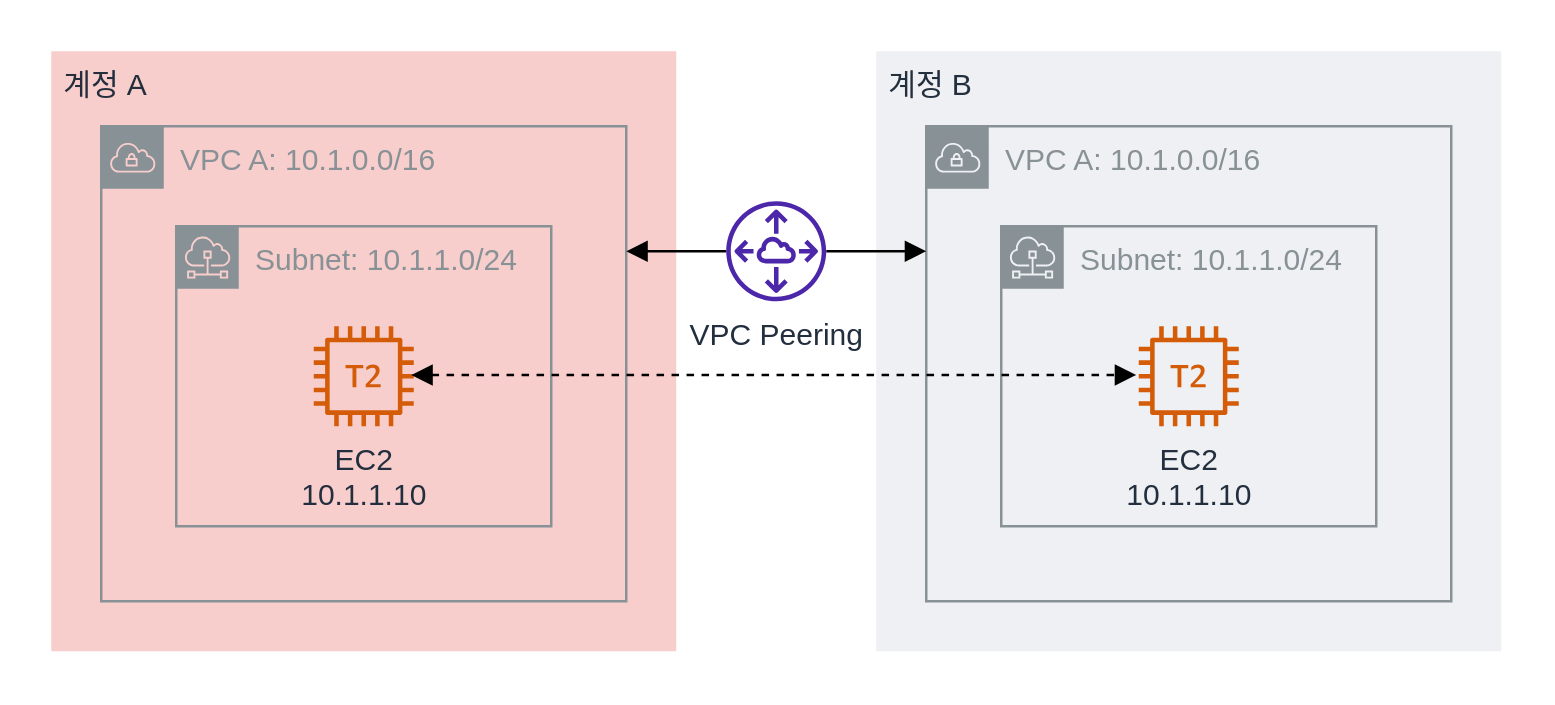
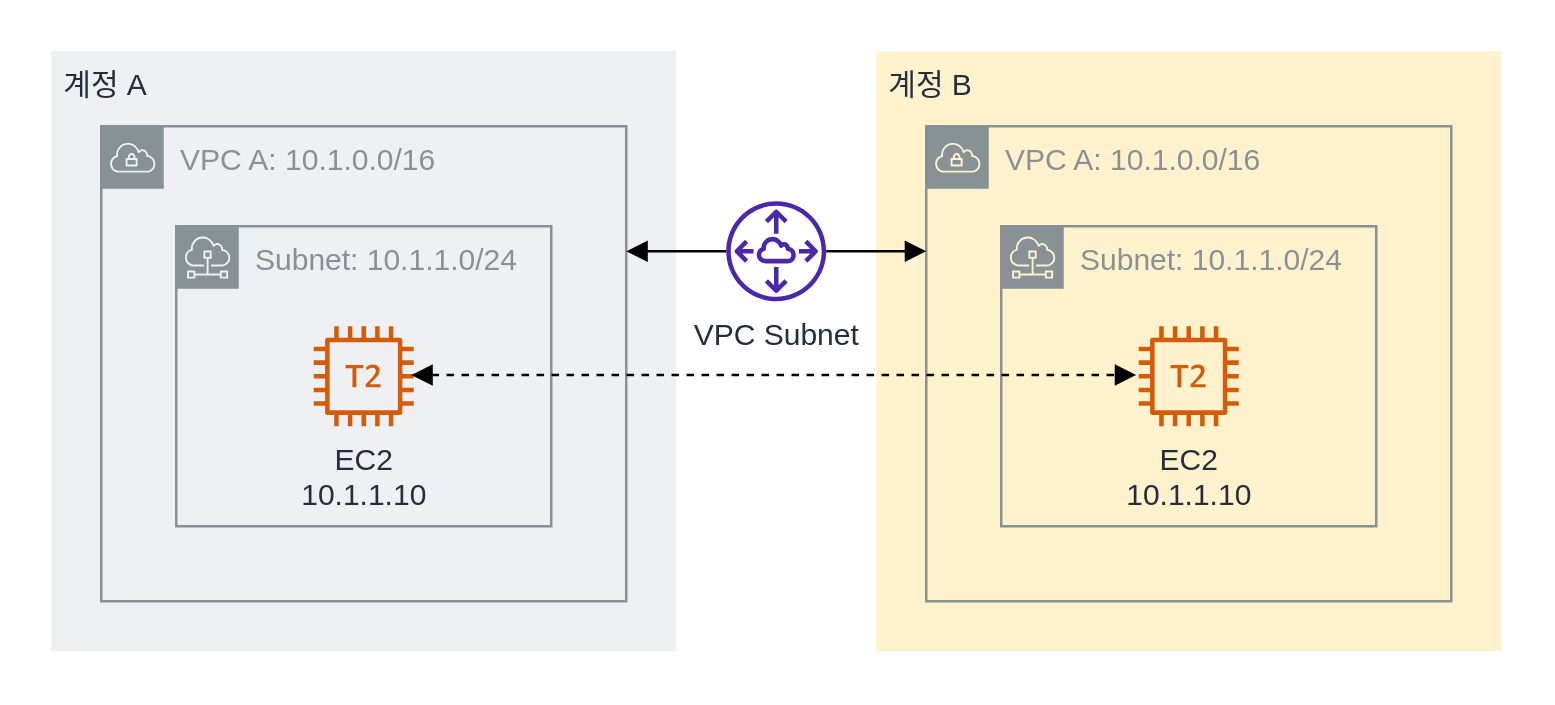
  <mxCell id="0" />
  <mxCell id="1" parent="0" />
- <mxCell id="2" value=" 계정 A" style="fillColor=#f8cecc;strokeColor=none;dashed=0;verticalAlign=top;fontStyle=0;fontColor=#232F3D;align=left;" vertex="1" parent="1"><mxGeometry x="20" y="20" width="250" height="240" as="geometry" /></mxCell>
+ <mxCell id="2" value=" 계정 A" style="fillColor=#EFF0F3;strokeColor=none;dashed=0;verticalAlign=top;fontStyle=0;fontColor=#232F3D;align=left;" vertex="1" parent="1"><mxGeometry x="20" y="20" width="250" height="240" as="geometry" /></mxCell>
  <mxCell id="3" value="VPC A: 10.1.0.0/16" style="sketch=0;outlineConnect=0;gradientColor=none;html=1;whiteSpace=wrap;fontSize=12;fontStyle=0;shape=mxgraph.aws4.group;grIcon=mxgraph.aws4.group_vpc;strokeColor=#879196;fillColor=none;verticalAlign=top;align=left;spacingLeft=30;fontColor=#879196;dashed=0;" vertex="1" parent="1"><mxGeometry x="40" y="50" width="210" height="190" as="geometry" /></mxCell>
  <mxCell id="4" value="Subnet: 10.1.1.0/24" style="sketch=0;outlineConnect=0;gradientColor=none;html=1;whiteSpace=wrap;fontSize=12;fontStyle=0;shape=mxgraph.aws4.group;grIcon=mxgraph.aws4.group_subnet;strokeColor=#879196;fillColor=none;verticalAlign=top;align=left;spacingLeft=30;fontColor=#879196;dashed=0;" vertex="1" parent="1"><mxGeometry x="70" y="90" width="150" height="120" as="geometry" /></mxCell>
  <mxCell id="5" value="EC2&lt;br&gt;10.1.1.10" style="sketch=0;outlineConnect=0;fontColor=#232F3E;gradientColor=none;fillColor=#D45B07;strokeColor=none;dashed=0;verticalLabelPosition=bottom;verticalAlign=top;align=center;html=1;fontSize=12;fontStyle=0;aspect=fixed;pointerEvents=1;shape=mxgraph.aws4.t2_instance;" vertex="1" parent="1"><mxGeometry x="125" y="130" width="40" height="40" as="geometry" /></mxCell>
- <mxCell id="6" value=" 계정 B" style="fillColor=#EFF0F3;strokeColor=none;dashed=0;verticalAlign=top;fontStyle=0;fontColor=#232F3D;align=left;" vertex="1" parent="1"><mxGeometry x="350" y="20" width="250" height="240" as="geometry" /></mxCell>
+ <mxCell id="6" value=" 계정 B" style="fillColor=#fff2cc;strokeColor=none;dashed=0;verticalAlign=top;fontStyle=0;fontColor=#232F3D;align=left;" vertex="1" parent="1"><mxGeometry x="350" y="20" width="250" height="240" as="geometry" /></mxCell>
  <mxCell id="7" value="VPC A: 10.1.0.0/16" style="sketch=0;outlineConnect=0;gradientColor=none;html=1;whiteSpace=wrap;fontSize=12;fontStyle=0;shape=mxgraph.aws4.group;grIcon=mxgraph.aws4.group_vpc;strokeColor=#879196;fillColor=none;verticalAlign=top;align=left;spacingLeft=30;fontColor=#879196;dashed=0;" vertex="1" parent="1"><mxGeometry x="370" y="50" width="210" height="190" as="geometry" /></mxCell>
  <mxCell id="8" value="Subnet: 10.1.1.0/24" style="sketch=0;outlineConnect=0;gradientColor=none;html=1;whiteSpace=wrap;fontSize=12;fontStyle=0;shape=mxgraph.aws4.group;grIcon=mxgraph.aws4.group_subnet;strokeColor=#879196;fillColor=none;verticalAlign=top;align=left;spacingLeft=30;fontColor=#879196;dashed=0;" vertex="1" parent="1"><mxGeometry x="400" y="90" width="150" height="120" as="geometry" /></mxCell>
  <mxCell id="9" value="EC2&lt;br&gt;10.1.1.10" style="sketch=0;outlineConnect=0;fontColor=#232F3E;gradientColor=none;fillColor=#D45B07;strokeColor=none;dashed=0;verticalLabelPosition=bottom;verticalAlign=top;align=center;html=1;fontSize=12;fontStyle=0;aspect=fixed;pointerEvents=1;shape=mxgraph.aws4.t2_instance;" vertex="1" parent="1"><mxGeometry x="455" y="130" width="40" height="40" as="geometry" /></mxCell>
  <mxCell id="10" style="edgeStyle=orthogonalEdgeStyle;rounded=0;orthogonalLoop=1;jettySize=auto;html=1;endArrow=block;endFill=1;" edge="1" parent="1" source="12"><mxGeometry relative="1" as="geometry"><Array as="points"><mxPoint x="260" y="100" /><mxPoint x="260" y="100" /></Array><mxPoint x="250" y="100" as="targetPoint" /></mxGeometry></mxCell>
  <mxCell id="11" style="edgeStyle=orthogonalEdgeStyle;rounded=0;orthogonalLoop=1;jettySize=auto;html=1;startArrow=none;startFill=0;endArrow=block;endFill=1;" edge="1" parent="1" source="12" target="7"><mxGeometry relative="1" as="geometry"><Array as="points"><mxPoint x="370" y="100" /><mxPoint x="370" y="100" /></Array></mxGeometry></mxCell>
- <mxCell id="12" value="VPC Peering" style="sketch=0;outlineConnect=0;fontColor=#232F3E;gradientColor=none;fillColor=#4D27AA;strokeColor=none;dashed=0;verticalLabelPosition=bottom;verticalAlign=top;align=center;html=1;fontSize=12;fontStyle=0;aspect=fixed;pointerEvents=1;shape=mxgraph.aws4.peering;" vertex="1" parent="1"><mxGeometry x="290" y="80" width="40" height="40" as="geometry" /></mxCell>
+ <mxCell id="12" value="VPC Subnet" style="sketch=0;outlineConnect=0;fontColor=#232F3E;gradientColor=none;fillColor=#4D27AA;strokeColor=none;dashed=0;verticalLabelPosition=bottom;verticalAlign=top;align=center;html=1;fontSize=12;fontStyle=0;aspect=fixed;pointerEvents=1;shape=mxgraph.aws4.peering;" vertex="1" parent="1"><mxGeometry x="290" y="80" width="40" height="40" as="geometry" /></mxCell>
  <mxCell id="13" style="edgeStyle=orthogonalEdgeStyle;rounded=0;orthogonalLoop=1;jettySize=auto;html=1;endArrow=block;endFill=1;startArrow=block;startFill=1;dashed=1;" edge="1" parent="1"><mxGeometry relative="1" as="geometry"><mxPoint x="164" y="149.5" as="sourcePoint" /><mxPoint x="454" y="149.5" as="targetPoint" /></mxGeometry></mxCell>
